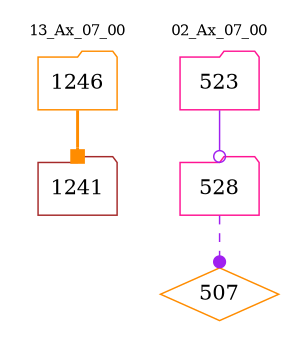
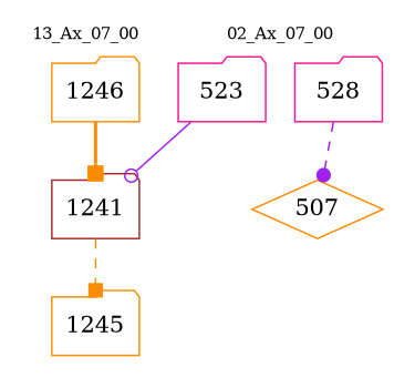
  digraph {
    node [color=darkorange shape=folder]
    edge [arrowhead=box color=darkorange style=dashed]
    n1 [color=brown label=1241]
+   n2 [label=1245]
    n3 [label=1246]
    n4 [color=deeppink label=523]
    n5 [label=507 shape=diamond]
    n6 [color=deeppink label=528]
    subgraph cluster_1 {
      color=white
      fontsize=10
      label="13_Ax_07_00"
      n1
+     n2
      n3
    }
    subgraph cluster_2 {
      color=white
      fontsize=10
      label="02_Ax_07_00"
      n4
      n5
      n6
    }
+   n1 -> n2
    n3 -> n1 [style=bold]
-   n4 -> n6 [arrowhead=odot color=purple style=solid]
+   n4 -> n1 [arrowhead=odot color=purple style=solid]
    n6 -> n5 [arrowhead=dot color=purple]
  }
